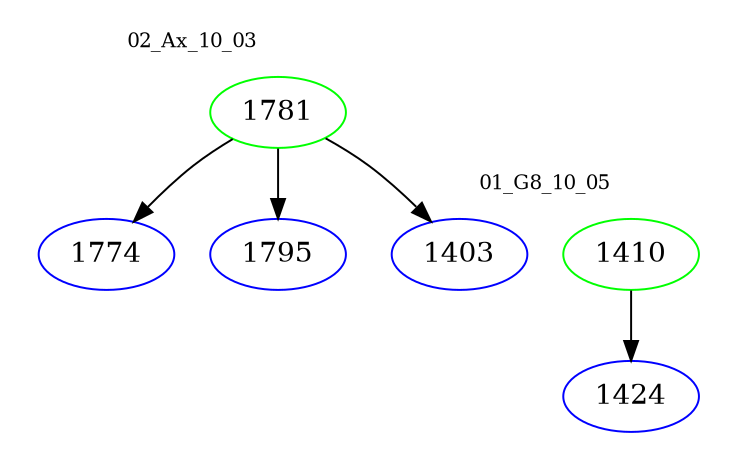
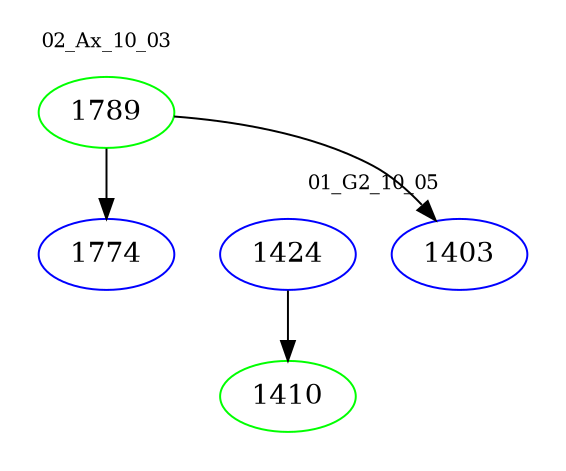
  digraph {
    node [color=blue]
    edge [color=black]
-   n1 [color=green label=1781]
+   n1 [color=green label=1789]
    n2 [label=1774]
-   n3 [label=1795]
    n4 [color=green label=1410]
    n5 [label=1403]
    n6 [label=1424]
    subgraph cluster_1 {
      color=white
      fontsize=10
      label="02_Ax_10_03"
      n1
      n2
-     n3
    }
    subgraph cluster_2 {
      color=white
      fontsize=10
-     label="01_G8_10_05"
+     label="01_G2_10_05"
      n4
      n5
      n6
    }
    n1 -> n2
-   n1 -> n3
    n1 -> n5
-   n4 -> n6
+   n6 -> n4
  }
